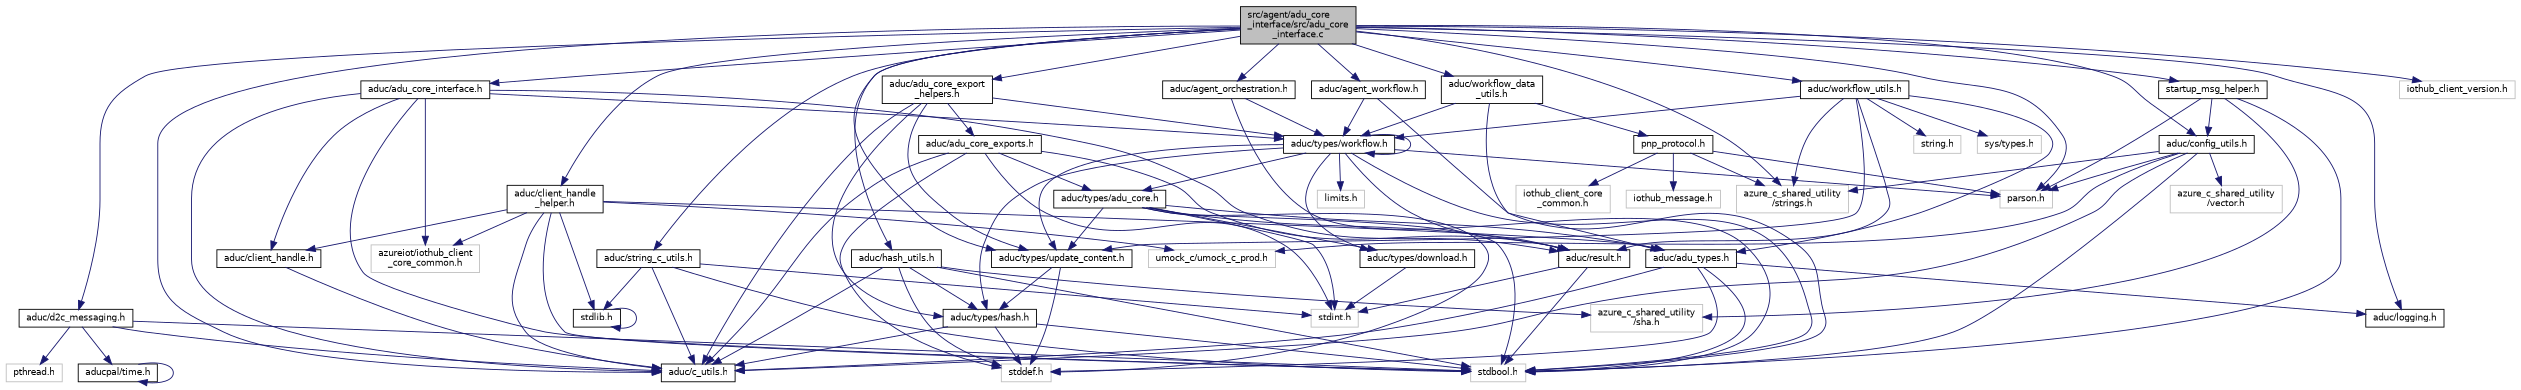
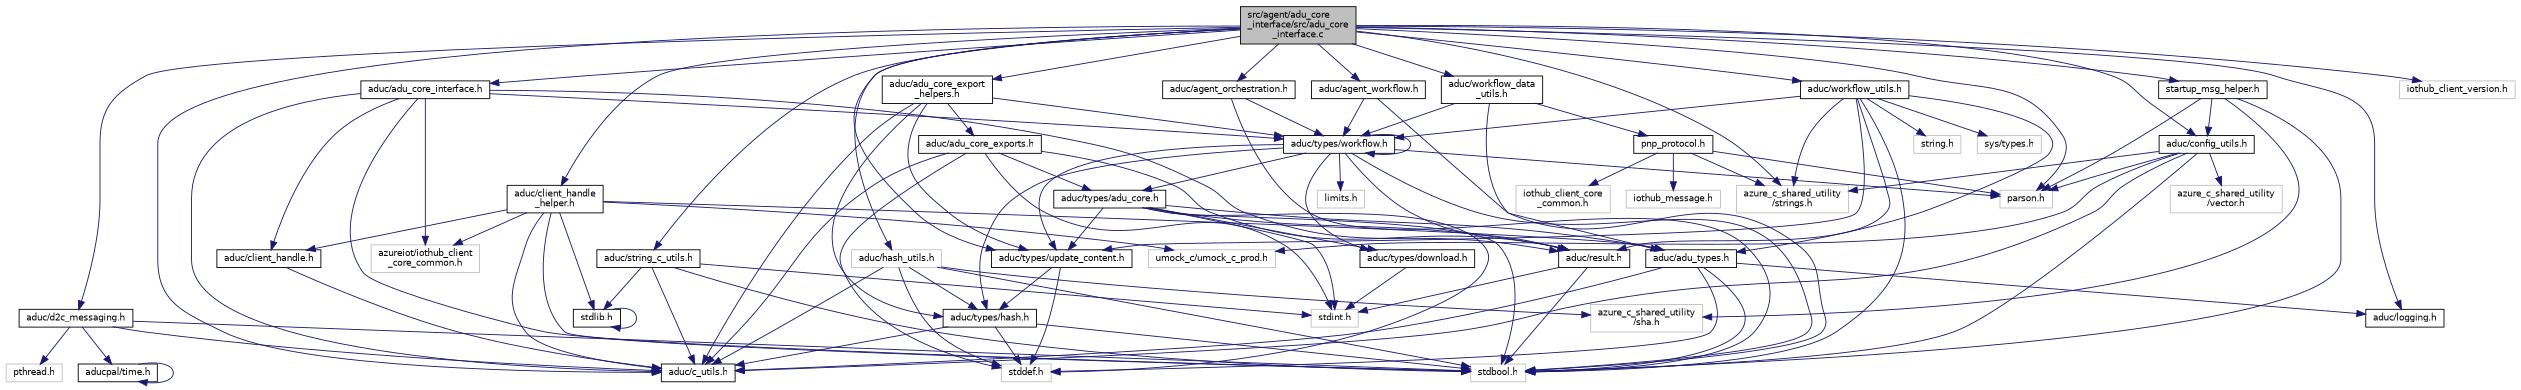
  digraph {
    node [color=black fillcolor=white fontname=Helvetica fontsize=10 shape=record style=filled]
    edge [color=midnightblue fontname=Helvetica fontsize=10 labelfontname=Helvetica labelfontsize=10 style=solid]
    n1 [fillcolor=grey75 fontcolor=black height=0.2 label="src/agent/adu_core\l_interface/src/adu_core\l_interface.c" width=0.4]
    n2 [height=0.2 label="aduc/adu_core_interface.h" width=0.4]
    n3 [height=0.2 label="aduc/c_utils.h" width=0.4]
    n4 [height=0.2 label="aduc/logging.h" width=0.4]
    n5 [height=0.2 label="aduc/types/update_content.h" width=0.4]
    n6 [color=grey75 height=0.2 label="parson.h" width=0.4]
    n7 [height=0.2 label="aduc/adu_core_export\l_helpers.h" width=0.4]
    n8 [height=0.2 label="aduc/agent_orchestration.h" width=0.4]
    n9 [height=0.2 label="aduc/agent_workflow.h" width=0.4]
    n10 [height=0.2 label="aduc/client_handle\l_helper.h" width=0.4]
    n11 [height=0.2 label="aduc/config_utils.h" width=0.4]
    n12 [color=grey75 height=0.2 label="azure_c_shared_utility\l/strings.h" width=0.4]
    n13 [height=0.2 label="aduc/d2c_messaging.h" width=0.4]
-   n14 [height=0.2 label="aduc/hash_utils.h" width=0.4]
+   n14 [color=grey75 height=0.2 label="aduc/hash_utils.h" width=0.4]
    n15 [height=0.2 label="aduc/string_c_utils.h" width=0.4]
    n16 [height=0.2 label="aduc/workflow_data\l_utils.h" width=0.4]
    n17 [height=0.2 label="aduc/workflow_utils.h" width=0.4]
    n18 [height=0.2 label="startup_msg_helper.h" width=0.4]
    n19 [color=grey75 height=0.2 label="iothub_client_version.h" width=0.4]
    n20 [height=0.2 label="aduc/client_handle.h" width=0.4]
    n21 [height=0.2 label="aduc/result.h" width=0.4]
    n22 [color=grey75 height=0.2 label="stdbool.h" width=0.4]
    n23 [height=0.2 label="aduc/types/workflow.h" width=0.4]
    n24 [color=grey75 height=0.2 label="azureiot/iothub_client\l_core_common.h" width=0.4]
    n25 [height=0.2 label="aduc/types/hash.h" width=0.4]
    n26 [color=grey75 height=0.2 label="stddef.h" width=0.4]
    n27 [height=0.2 label="aduc/adu_core_exports.h" width=0.4]
    n28 [height=0.2 label="aduc/adu_types.h" width=0.4]
    n29 [height=0.2 label="stdlib.h" width=0.4]
    n30 [color=grey75 height=0.2 label="umock_c/umock_c_prod.h" width=0.4]
    n31 [color=grey75 height=0.2 label="azure_c_shared_utility\l/vector.h" width=0.4]
    n32 [color=grey75 height=0.2 label="pthread.h" width=0.4]
    n33 [height=0.2 label="aducpal/time.h" width=0.4]
    n34 [color=grey75 height=0.2 label="azure_c_shared_utility\l/sha.h" width=0.4]
    n35 [color=grey75 height=0.2 label="stdint.h" width=0.4]
    n36 [height=0.2 label="pnp_protocol.h" width=0.4]
    n37 [color=grey75 height=0.2 label="string.h" width=0.4]
    n38 [color=grey75 height=0.2 label="sys/types.h" width=0.4]
    n39 [color=grey75 height=0.2 label="iothub_client_core\l_common.h" width=0.4]
    n40 [color=grey75 height=0.2 label="iothub_message.h" width=0.4]
    n41 [color=grey75 height=0.2 label="limits.h" width=0.4]
    n42 [height=0.2 label="aduc/types/adu_core.h" width=0.4]
    n43 [height=0.2 label="aduc/types/download.h" width=0.4]
    n1 -> n2
    n1 -> n3
    n1 -> n4
    n1 -> n5
    n1 -> n6
    n1 -> n7
    n1 -> n8
    n1 -> n9
    n1 -> n10
    n1 -> n11
    n1 -> n12
    n1 -> n13
    n1 -> n14
    n1 -> n15
    n1 -> n16
    n1 -> n17
    n1 -> n18
    n1 -> n19
    n2 -> n3
    n2 -> n20
    n2 -> n21
    n2 -> n22
    n2 -> n23
    n2 -> n24
    n5 -> n25
    n5 -> n26
    n7 -> n3
    n7 -> n5
    n7 -> n23
    n7 -> n25
    n7 -> n27
    n8 -> n22
    n8 -> n23
    n9 -> n22
    n9 -> n23
    n10 -> n3
    n10 -> n20
    n10 -> n22
    n10 -> n24
    n10 -> n28
    n10 -> n29
    n10 -> n30
    n11 -> n3
    n11 -> n6
    n11 -> n12
    n11 -> n22
    n11 -> n30
    n11 -> n31
    n13 -> n3
    n13 -> n22
    n13 -> n32
    n13 -> n33
    n14 -> n3
    n14 -> n22
    n14 -> n25
    n14 -> n26
    n14 -> n34
    n15 -> n3
    n15 -> n22
    n15 -> n29
    n15 -> n35
    n16 -> n23
    n16 -> n28
    n16 -> n36
    n17 -> n5
    n17 -> n12
    n17 -> n21
+   n17 -> n22
    n17 -> n23
    n17 -> n28
    n17 -> n37
    n17 -> n38
    n18 -> n6
    n18 -> n11
    n18 -> n22
    n18 -> n34
    n20 -> n3
    n21 -> n22
    n21 -> n35
    n23 -> n5
    n23 -> n6
    n23 -> n21
    n23 -> n22
    n23 -> n23
    n23 -> n25
    n23 -> n41
    n23 -> n42
    n23 -> n43
    n25 -> n3
    n25 -> n22
    n25 -> n26
    n27 -> n3
    n27 -> n21
    n27 -> n26
    n27 -> n35
    n27 -> n42
    n28 -> n3
    n28 -> n4
    n28 -> n22
    n28 -> n26
    n29 -> n29
    n33 -> n33
    n36 -> n6
    n36 -> n12
    n36 -> n39
    n36 -> n40
    n42 -> n5
    n42 -> n21
    n42 -> n22
    n42 -> n26
    n42 -> n28
    n42 -> n35
    n42 -> n43
    n43 -> n35
  }
